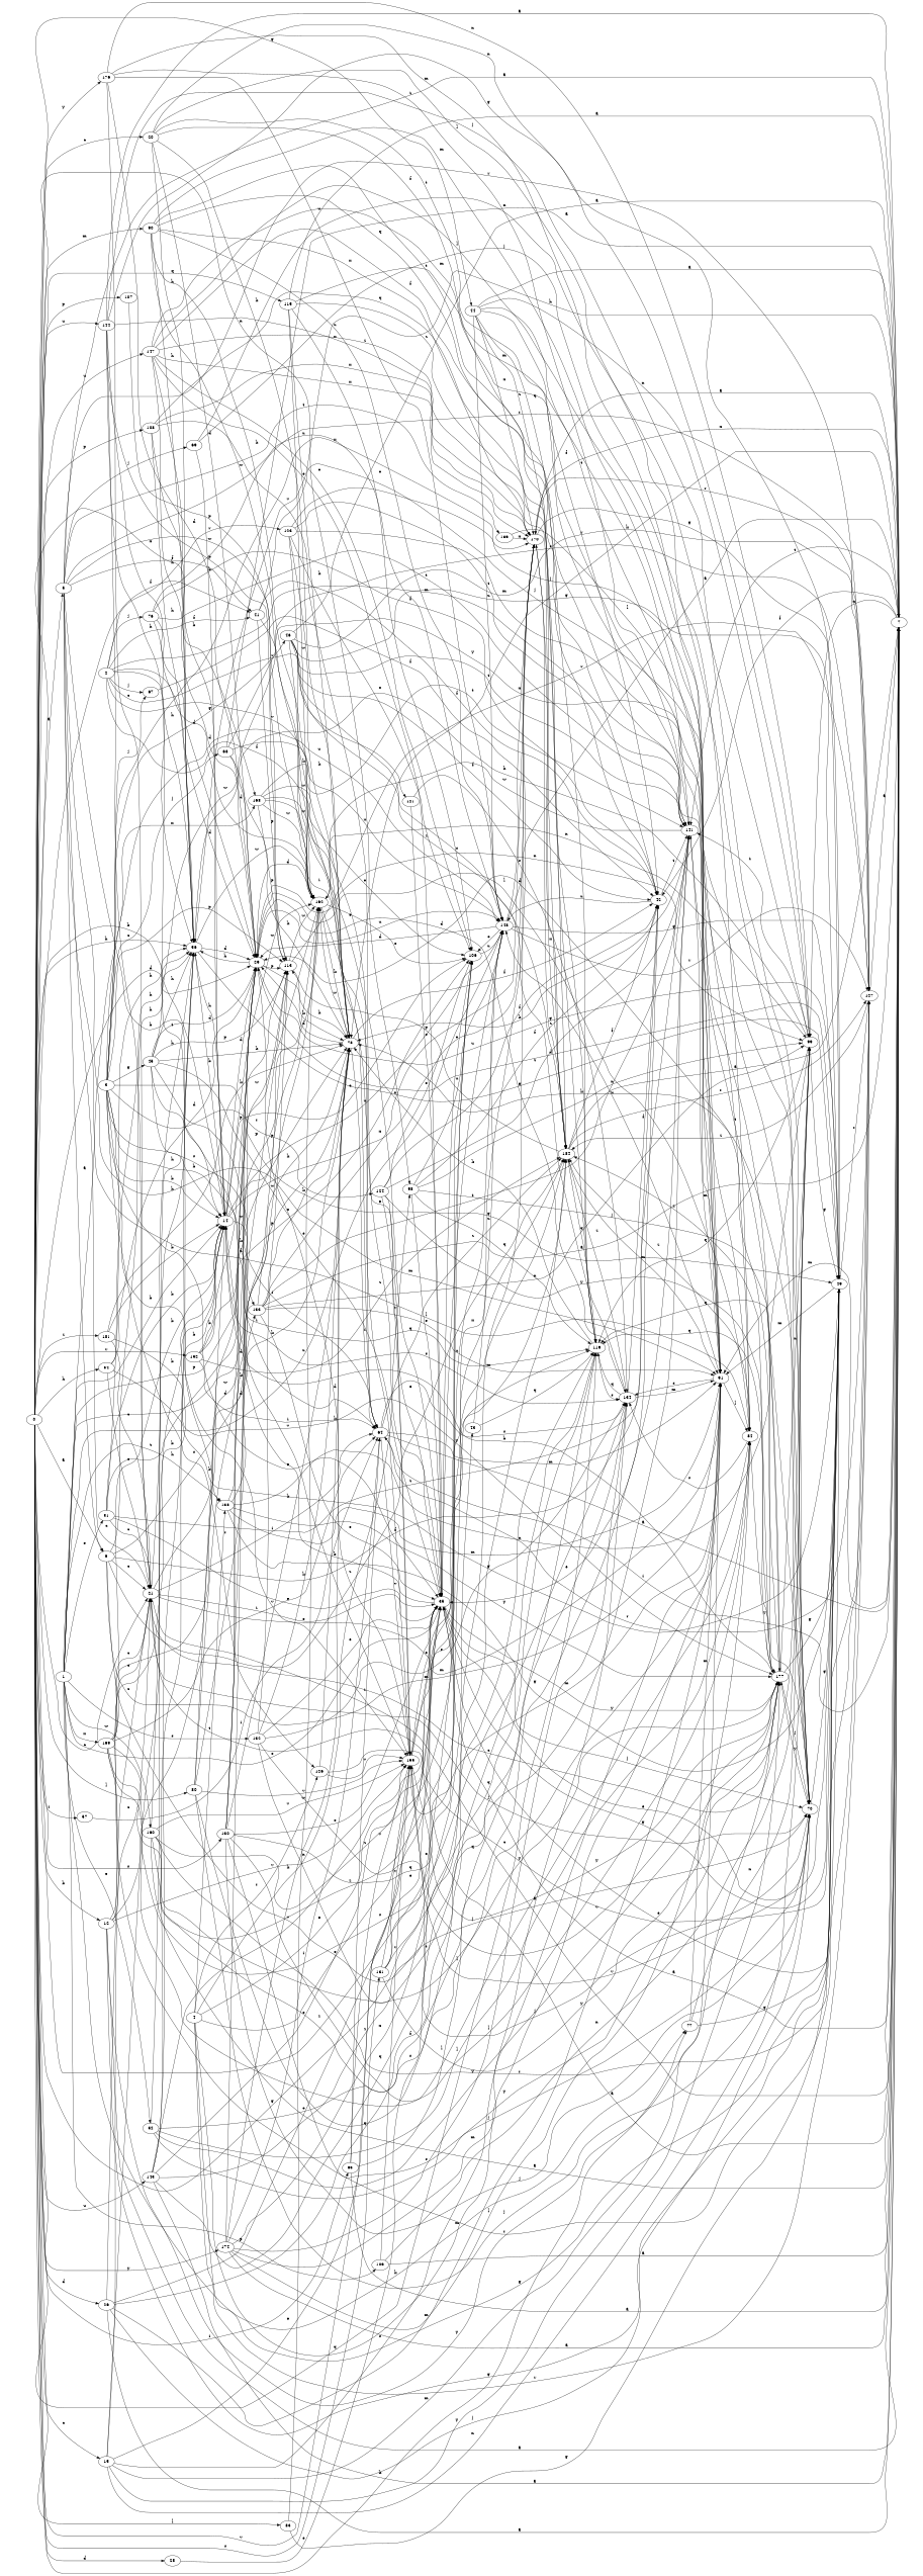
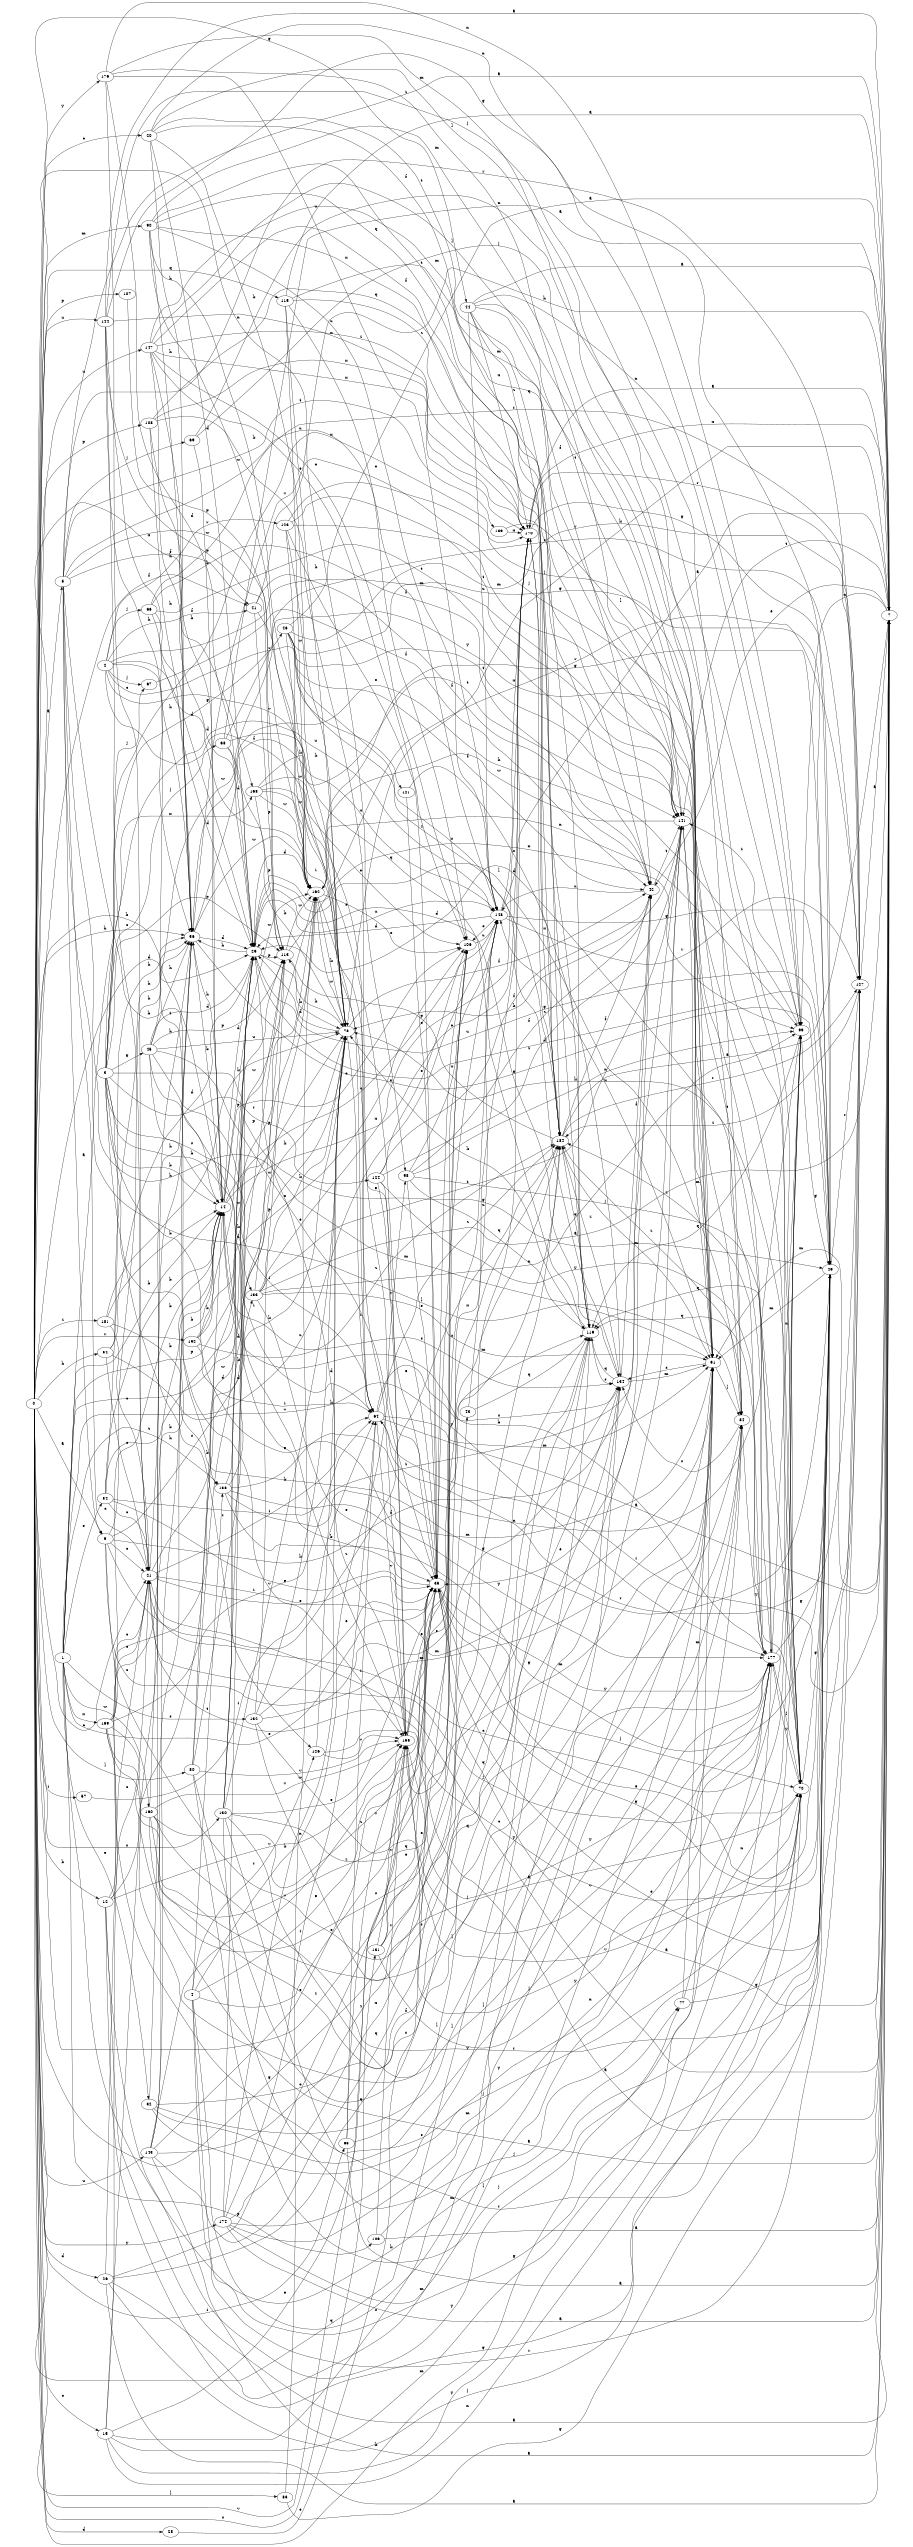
  strict digraph {
    rankdir=LR
    0
    5
    6
    12
    14
    15
    20
    21
    26
    28
    29
    41
    43
    44
    54
    56
    57
    63
    77
    80
    83
    90
    98
    107
    108
    115
    119
    130
    131
    143
    144
    147
    152
    155
    168
    174
    176
    181
    184
    148
    91
    162
    127
    7
    69
    84
    139
    133
    42
    70
    49
    177
    106
    170
    134
    35
    99
    78
    141
    64
    113
    1
-   31
+   31 [label=34]
    32
    109
    132
    138
    160
    169
    2
-   66 [label=76]
+   66
    67
    121
    123
    3
    45
    46
    68
    124
    126
    4
    0 -> 5 [label=a]
    0 -> 6 [label=a]
    0 -> 12 [label=b]
    0 -> 14 [label=b]
    0 -> 15 [label=c]
    0 -> 20 [label=c]
    0 -> 21 [label=c]
    0 -> 26 [label=d]
    0 -> 28 [label=d]
    0 -> 29 [label=d]
    0 -> 41 [label=f]
    0 -> 43 [label=g]
    0 -> 44 [label=g]
    0 -> 54 [label=h]
    0 -> 56 [label=h]
    0 -> 57 [label=i]
    0 -> 63 [label=i]
    0 -> 77 [label=k]
    0 -> 80 [label=l]
    0 -> 83 [label=l]
    0 -> 90 [label=m]
    0 -> 98 [label=n]
    0 -> 107 [label=p]
    0 -> 108 [label=p]
    0 -> 115 [label=q]
    0 -> 119 [label=q]
    0 -> 130 [label=s]
    0 -> 131 [label=s]
    0 -> 143 [label=u]
    0 -> 144 [label=u]
    0 -> 147 [label=u]
    0 -> 152 [label=v]
    0 -> 155 [label=v]
    0 -> 168 [label=x]
    0 -> 174 [label=y]
    0 -> 176 [label=y]
    0 -> 181 [label=z]
    0 -> 184 [label=z]
    5 -> 6 [label=a]
    5 -> 14 [label=b]
    5 -> 21 [label=c]
    5 -> 41 [label=f]
    5 -> 148 [label=u]
    5 -> 91 [label=m]
    5 -> 162 [label=w]
    5 -> 127 [label=r]
    5 -> 7 [label=a]
    5 -> 69 [label=j]
    5 -> 84 [label=l]
    5 -> 139 [label=t]
    6 -> 21 [label=c]
    6 -> 56 [label=h]
    6 -> 184 [label=z]
    6 -> 91 [label=m]
    6 -> 133 [label=s]
    6 -> 42 [label=f]
    6 -> 70 [label=j]
    12 -> 14 [label=b]
    12 -> 21 [label=c]
    12 -> 155 [label=v]
    12 -> 162 [label=w]
    12 -> 7 [label=a]
    12 -> 49 [label=g]
    12 -> 177 [label=y]
    14 -> 29 [label=d]
    14 -> 56 [label=h]
-   14 -> 119 [label=q]
+   56 -> 119 [label=q]
    14 -> 148 [label=u]
    14 -> 162 [label=w]
    14 -> 106 [label=o]
    14 -> 170 [label=x]
    14 -> 134 [label=s]
    15 -> 14 [label=b]
    15 -> 21 [label=c]
    15 -> 91 [label=m]
    15 -> 177 [label=y]
    15 -> 134 [label=s]
    15 -> 35 [label=e]
    15 -> 99 [label=n]
    20 -> 29 [label=d]
    20 -> 56 [label=h]
    20 -> 84 [label=l]
    20 -> 42 [label=f]
    20 -> 99 [label=n]
    20 -> 78 [label=k]
    20 -> 141 [label=t]
    21 -> 56 [label=h]
    21 -> 91 [label=m]
    21 -> 162 [label=w]
    21 -> 7 [label=a]
    21 -> 70 [label=j]
    21 -> 35 [label=e]
    21 -> 64 [label=i]
    26 -> 21 [label=c]
    26 -> 119 [label=q]
    26 -> 91 [label=m]
    26 -> 7 [label=a]
    26 -> 70 [label=j]
    26 -> 106 [label=o]
    28 -> 35 [label=e]
    29 -> 56 [label=h]
    29 -> 148 [label=u]
    29 -> 84 [label=l]
    29 -> 49 [label=g]
    29 -> 99 [label=n]
    29 -> 78 [label=k]
    29 -> 113 [label=p]
    41 -> 42 [label=f]
    41 -> 70 [label=j]
    41 -> 78 [label=k]
    41 -> 113 [label=p]
    43 -> 119 [label=q]
    43 -> 148 [label=u]
    44 -> 119 [label=q]
    44 -> 184 [label=z]
    44 -> 148 [label=u]
    44 -> 7 [label=a]
    44 -> 42 [label=f]
    44 -> 170 [label=x]
    44 -> 99 [label=n]
    44 -> 141 [label=t]
    54 -> 21 [label=c]
    54 -> 29 [label=d]
    54 -> 56 [label=h]
    54 -> 49 [label=g]
    56 -> 14 [label=b]
    56 -> 29 [label=d]
    56 -> 162 [label=w]
    56 -> 49 [label=g]
    57 -> 64 [label=i]
    63 -> 119 [label=q]
    63 -> 155 [label=v]
    63 -> 7 [label=a]
    63 -> 64 [label=i]
    77 -> 91 [label=m]
    77 -> 49 [label=g]
    77 -> 99 [label=n]
    80 -> 14 [label=b]
    80 -> 29 [label=d]
    80 -> 155 [label=v]
    80 -> 70 [label=j]
    80 -> 134 [label=s]
    80 -> 78 [label=k]
    83 -> 162 [label=w]
    83 -> 49 [label=g]
    90 -> 56 [label=h]
    90 -> 119 [label=q]
    90 -> 148 [label=u]
    90 -> 91 [label=m]
    90 -> 162 [label=w]
    90 -> 170 [label=x]
    90 -> 78 [label=k]
    90 -> 141 [label=t]
    98 -> 119 [label=q]
    98 -> 148 [label=u]
    98 -> 42 [label=f]
    98 -> 70 [label=j]
    98 -> 35 [label=e]
    98 -> 99 [label=n]
    107 -> 113 [label=p]
    108 -> 29 [label=d]
    108 -> 56 [label=h]
    108 -> 119 [label=q]
    108 -> 155 [label=v]
    108 -> 170 [label=x]
    115 -> 184 [label=z]
    115 -> 91 [label=m]
    115 -> 162 [label=w]
    115 -> 7 [label=a]
    115 -> 106 [label=o]
    115 -> 78 [label=k]
    119 -> 134 [label=s]
    119 -> 78 [label=k]
    130 -> 29 [label=d]
    130 -> 119 [label=q]
    130 -> 162 [label=w]
    130 -> 84 [label=l]
    130 -> 70 [label=j]
    130 -> 177 [label=y]
    130 -> 35 [label=e]
    130 -> 78 [label=k]
    130 -> 113 [label=p]
    131 -> 119 [label=q]
    131 -> 155 [label=v]
    131 -> 177 [label=y]
    131 -> 106 [label=o]
    131 -> 35 [label=e]
    143 -> 14 [label=b]
    143 -> 56 [label=h]
    143 -> 119 [label=q]
    143 -> 155 [label=v]
    143 -> 184 [label=z]
    143 -> 7 [label=a]
    143 -> 35 [label=e]
    144 -> 21 [label=c]
    144 -> 29 [label=d]
    144 -> 56 [label=h]
    144 -> 7 [label=a]
    144 -> 70 [label=j]
    144 -> 49 [label=g]
    144 -> 170 [label=x]
    144 -> 113 [label=p]
    147 -> 14 [label=b]
    147 -> 56 [label=h]
    147 -> 184 [label=z]
    147 -> 91 [label=m]
    147 -> 84 [label=l]
    147 -> 42 [label=f]
    147 -> 106 [label=o]
    147 -> 170 [label=x]
    147 -> 35 [label=e]
    152 -> 14 [label=b]
    152 -> 184 [label=z]
    152 -> 162 [label=w]
    152 -> 64 [label=i]
    152 -> 113 [label=p]
    155 -> 29 [label=d]
    155 -> 148 [label=u]
    155 -> 91 [label=m]
    155 -> 177 [label=y]
    155 -> 170 [label=x]
    155 -> 35 [label=e]
    168 -> 162 [label=w]
    168 -> 106 [label=o]
    168 -> 35 [label=e]
    168 -> 141 [label=t]
    168 -> 64 [label=i]
    168 -> 113 [label=p]
    174 -> 29 [label=d]
    174 -> 91 [label=m]
    174 -> 7 [label=a]
    174 -> 84 [label=l]
    174 -> 170 [label=x]
    174 -> 134 [label=s]
    174 -> 78 [label=k]
    174 -> 64 [label=i]
    176 -> 21 [label=c]
    176 -> 29 [label=d]
    176 -> 148 [label=u]
    176 -> 91 [label=m]
    176 -> 99 [label=n]
    176 -> 141 [label=t]
    181 -> 14 [label=b]
    181 -> 21 [label=c]
    181 -> 177 [label=y]
    181 -> 78 [label=k]
    184 -> 119 [label=q]
    184 -> 91 [label=m]
    184 -> 127 [label=r]
    184 -> 7 [label=a]
    184 -> 42 [label=f]
    184 -> 170 [label=x]
    184 -> 113 [label=p]
    148 -> 29 [label=d]
    148 -> 127 [label=r]
    148 -> 7 [label=a]
    148 -> 49 [label=g]
    148 -> 106 [label=o]
    148 -> 170 [label=x]
    91 -> 148 [label=u]
    91 -> 84 [label=l]
    91 -> 134 [label=s]
    162 -> 29 [label=d]
+   162 -> 49 [label=g]
    162 -> 106 [label=o]
    162 -> 35 [label=e]
    162 -> 99 [label=n]
    162 -> 78 [label=k]
    127 -> 184 [label=z]
    127 -> 7 [label=a]
    127 -> 35 [label=e]
    7 -> 56 [label=h]
    7 -> 91 [label=m]
-   7 -> 42 [label=f]
+   7 -> 42 [label=e]
    7 -> 170 [label=x]
    7 -> 99 [label=n]
    7 -> 78 [label=k]
    7 -> 141 [label=t]
    7 -> 64 [label=i]
    69 -> 14 [label=b]
    69 -> 70 [label=j]
    69 -> 99 [label=n]
    84 -> 184 [label=z]
    84 -> 177 [label=y]
    84 -> 134 [label=s]
    139 -> 84 [label=l]
    139 -> 170 [label=x]
    133 -> 91 [label=m]
    133 -> 7 [label=a]
    133 -> 170 [label=x]
    133 -> 35 [label=e]
    133 -> 99 [label=n]
    133 -> 78 [label=k]
    133 -> 141 [label=t]
    133 -> 113 [label=p]
    42 -> 148 [label=u]
    42 -> 141 [label=t]
    70 -> 119 [label=q]
    70 -> 155 [label=v]
    70 -> 49 [label=g]
    70 -> 177 [label=y]
    70 -> 78 [label=k]
    49 -> 21 [label=c]
    49 -> 29 [label=d]
    49 -> 91 [label=m]
    49 -> 127 [label=r]
    49 -> 35 [label=e]
    177 -> 14 [label=b]
    177 -> 29 [label=d]
    177 -> 119 [label=q]
    177 -> 155 [label=v]
    177 -> 184 [label=z]
    177 -> 70 [label=j]
    177 -> 49 [label=g]
    177 -> 99 [label=n]
    177 -> 141 [label=t]
    106 -> 148 [label=u]
    170 -> 184 [label=z]
    170 -> 127 [label=r]
    170 -> 7 [label=a]
    170 -> 49 [label=g]
    134 -> 29 [label=d]
    134 -> 119 [label=q]
    134 -> 184 [label=z]
    134 -> 91 [label=m]
    134 -> 42 [label=f]
    35 -> 14 [label=b]
    35 -> 148 [label=u]
    35 -> 7 [label=a]
    35 -> 70 [label=j]
    35 -> 49 [label=g]
    35 -> 177 [label=y]
    35 -> 106 [label=o]
    99 -> 21 [label=c]
    99 -> 56 [label=h]
    99 -> 119 [label=q]
    99 -> 49 [label=g]
    99 -> 141 [label=t]
    78 -> 29 [label=d]
    78 -> 162 [label=w]
    78 -> 42 [label=f]
    78 -> 64 [label=i]
    141 -> 91 [label=m]
    141 -> 162 [label=w]
    141 -> 35 [label=e]
    141 -> 78 [label=k]
    64 -> 155 [label=v]
    64 -> 184 [label=z]
    64 -> 91 [label=m]
    64 -> 127 [label=r]
    64 -> 7 [label=a]
    64 -> 134 [label=s]
    113 -> 162 [label=w]
    113 -> 127 [label=r]
    113 -> 78 [label=k]
    1 -> 14 [label=b]
    1 -> 77 [label=k]
    1 -> 168 [label=x]
    1 -> 148 [label=u]
    1 -> 106 [label=o]
    1 -> 35 [label=e]
    1 -> 113 [label=p]
    1 -> 31 [label=e]
    1 -> 32 [label=e]
    1 -> 109 [label=p]
    1 -> 132 [label=s]
    1 -> 138 [label=t]
    1 -> 160 [label=w]
    1 -> 169 [label=x]
    31 -> 14 [label=b]
    31 -> 21 [label=c]
    31 -> 56 [label=h]
    31 -> 35 [label=e]
    31 -> 78 [label=k]
    31 -> 141 [label=t]
    32 -> 56 [label=h]
    32 -> 84 [label=l]
    32 -> 42 [label=f]
    32 -> 70 [label=j]
    32 -> 177 [label=y]
    109 -> 155 [label=v]
    109 -> 7 [label=a]
    109 -> 99 [label=n]
    132 -> 70 [label=j]
    132 -> 177 [label=y]
    132 -> 134 [label=s]
    132 -> 35 [label=e]
    132 -> 78 [label=k]
    132 -> 113 [label=p]
    138 -> 29 [label=d]
    138 -> 91 [label=m]
    138 -> 49 [label=g]
    138 -> 177 [label=y]
    138 -> 99 [label=n]
    138 -> 78 [label=k]
    160 -> 56 [label=h]
    160 -> 155 [label=v]
    160 -> 184 [label=z]
    160 -> 127 [label=r]
    160 -> 7 [label=a]
    160 -> 84 [label=l]
    160 -> 141 [label=t]
    169 -> 14 [label=b]
    169 -> 21 [label=c]
    169 -> 184 [label=z]
    169 -> 127 [label=r]
    169 -> 84 [label=l]
    169 -> 134 [label=s]
    169 -> 78 [label=k]
    169 -> 64 [label=i]
    2 -> 41 [label=f]
    2 -> 155 [label=v]
    2 -> 91 [label=m]
    2 -> 162 [label=w]
    2 -> 64 [label=f]
    2 -> 138 [label=t]
    2 -> 66 [label=j]
    2 -> 67 [label=j]
    2 -> 121 [label=r]
    2 -> 123 [label=r]
    66 -> 29 [label=d]
    66 -> 56 [label=h]
    66 -> 127 [label=r]
    66 -> 42 [label=f]
    66 -> 141 [label=t]
    67 -> 42 [label=f]
    121 -> 134 [label=s]
    121 -> 35 [label=e]
    123 -> 91 [label=m]
    123 -> 162 [label=w]
    123 -> 70 [label=j]
    123 -> 106 [label=o]
    123 -> 78 [label=k]
    123 -> 141 [label=t]
    3 -> 14 [label=b]
    3 -> 155 [label=v]
    3 -> 148 [label=u]
    3 -> 133 [label=s]
    3 -> 49 [label=g]
    3 -> 170 [label=x]
    3 -> 35 [label=e]
    3 -> 64 [label=i]
    3 -> 113 [label=p]
    3 -> 67 [label=j]
    3 -> 45 [label=g]
    3 -> 46 [label=g]
    3 -> 68 [label=j]
    3 -> 124 [label=r]
    3 -> 126 [label=r]
    45 -> 14 [label=b]
    45 -> 29 [label=d]
    45 -> 56 [label=h]
    45 -> 155 [label=v]
    45 -> 177 [label=y]
    45 -> 35 [label=e]
-   45 -> 78 [label=k]
+   45 -> 78 [label=u]
    45 -> 64 [label=i]
    45 -> 113 [label=p]
    46 -> 184 [label=z]
    46 -> 162 [label=w]
    46 -> 127 [label=r]
    46 -> 7 [label=a]
    46 -> 42 [label=f]
    46 -> 49 [label=g]
    46 -> 134 [label=s]
    46 -> 141 [label=t]
    68 -> 29 [label=d]
    68 -> 148 [label=u]
    68 -> 127 [label=r]
    68 -> 7 [label=a]
    68 -> 78 [label=k]
    124 -> 155 [label=v]
    124 -> 42 [label=f]
    124 -> 177 [label=y]
    124 -> 106 [label=o]
    124 -> 35 [label=e]
    124 -> 141 [label=t]
    126 -> 155 [label=v]
    126 -> 7 [label=a]
    126 -> 78 [label=k]
    4 -> 98 [label=n]
    4 -> 91 [label=m]
    4 -> 127 [label=r]
    4 -> 49 [label=g]
    4 -> 106 [label=o]
    4 -> 35 [label=e]
    4 -> 138 [label=t]
    4 -> 126 [label=r]
  }
